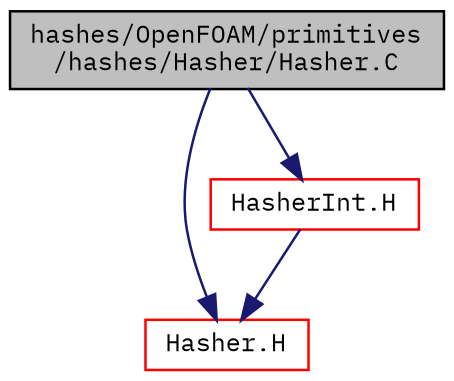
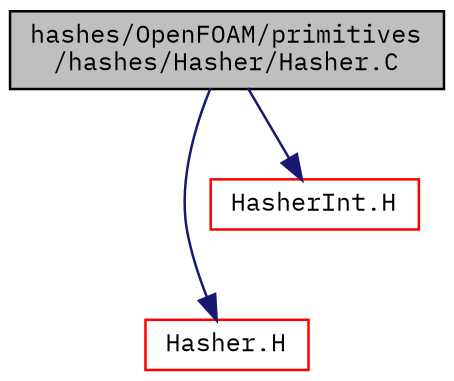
  digraph {
    fontname="IBM Plex Mono"
    node [color=red fontname="IBM Plex Mono" fontsize=10 shape=record]
    edge [color=midnightblue fontname="IBM Plex Mono" fontsize=10 labelfontname=Helvetica labelfontsize=10 style=solid]
    n1 [color=black fillcolor=grey75 fontcolor=black height=0.2 label="hashes/OpenFOAM/primitives\l/hashes/Hasher/Hasher.C" style=filled width=0.4]
    n2 [height=0.2 label="Hasher.H" width=0.4]
    n3 [height=0.2 label="HasherInt.H" width=0.4]
    n1 -> n2
    n1 -> n3
-   n3 -> n2
  }
